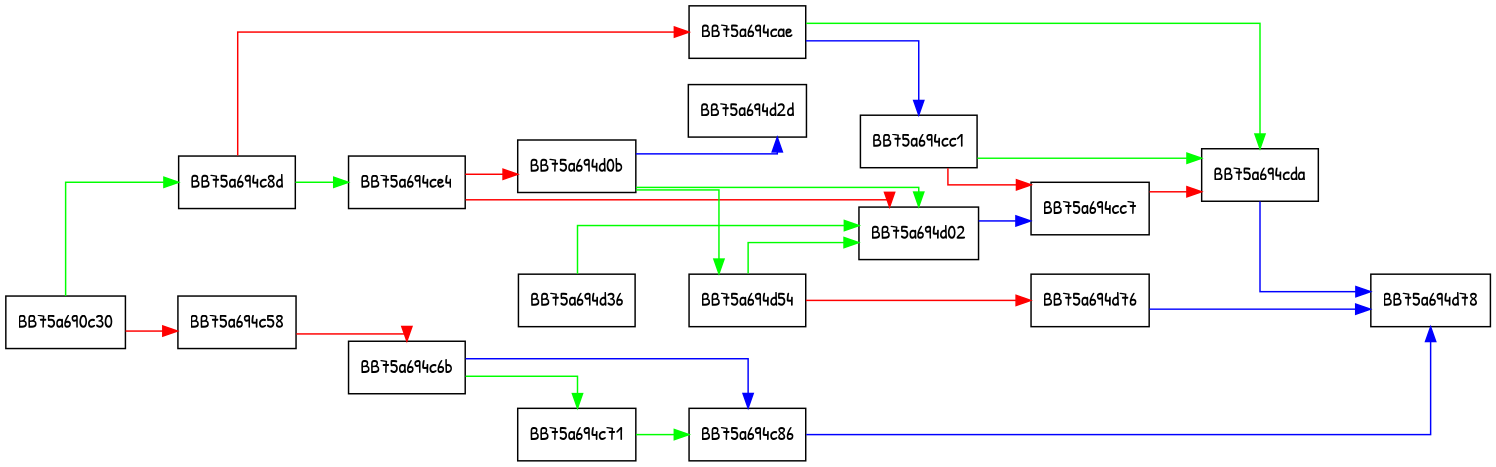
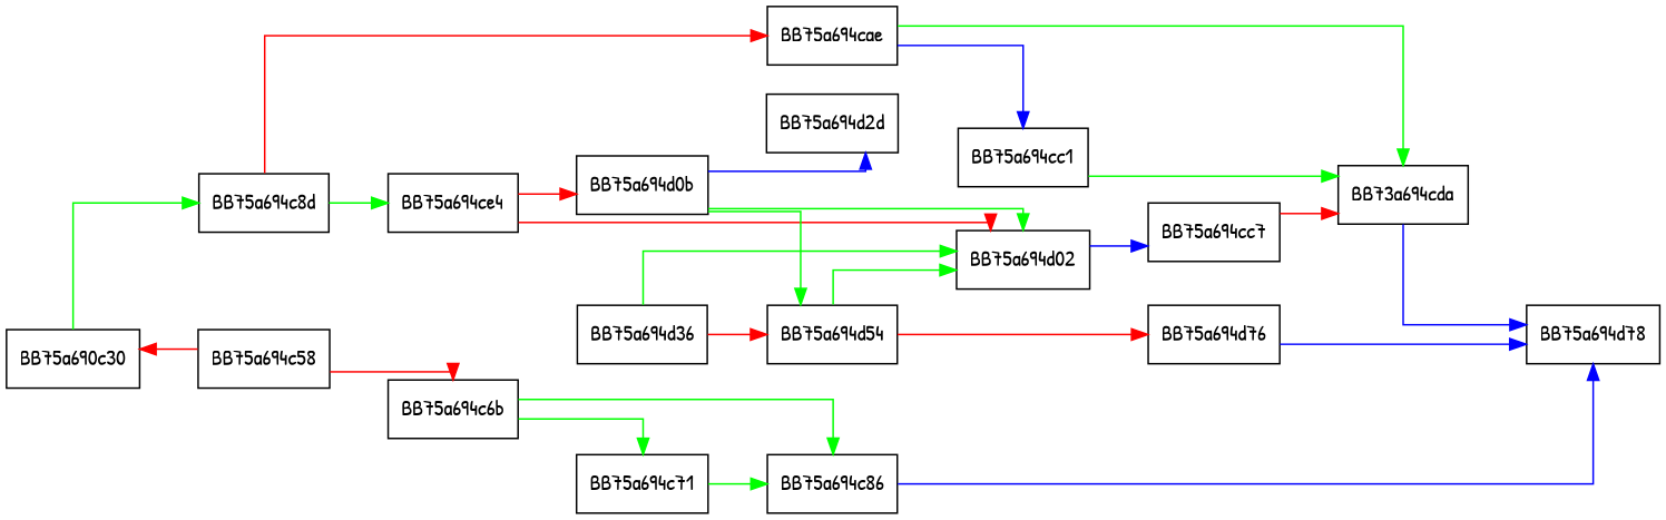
  digraph {
    fontname="Patrick Hand"
    rankdir=LR
    splines=ortho
    node [fontname="Patrick Hand" shape=box]
    edge [color=green fontname="Patrick Hand"]
    n1 [label=BB75a690c30]
    BB75a694c8d
    BB75a694c58
    BB75a694ce4
    BB75a694cae
    BB75a694c6b
    BB75a694d0b
    BB75a694d02
-   BB75a694cda
+   BB75a694cda [label=BB73a694cda]
    BB75a694cc1
    BB75a694c86
    BB75a694d78
    BB75a694c71
    BB75a694d2d
    BB75a694d54
    BB75a694cc7
    BB75a694d76
    BB75a694d36
    n1 -> BB75a694c8d
-   n1 -> BB75a694c58 [color=red]
+   BB75a694c58 -> n1 [color=red]
    BB75a694c8d -> BB75a694ce4
    BB75a694c8d -> BB75a694cae [color=red]
    BB75a694c58 -> BB75a694c6b [color=red]
    BB75a694ce4 -> BB75a694d0b [color=red]
    BB75a694ce4 -> BB75a694d02 [color=red]
    BB75a694cae -> BB75a694cda
    BB75a694cae -> BB75a694cc1 [color=blue]
-   BB75a694c6b -> BB75a694c86 [color=blue]
+   BB75a694c6b -> BB75a694c86
    BB75a694c6b -> BB75a694c71
    BB75a694d0b -> BB75a694d02
    BB75a694d0b -> BB75a694d2d [color=blue]
    BB75a694d0b -> BB75a694d54
    BB75a694d02 -> BB75a694cc7 [color=blue]
    BB75a694cda -> BB75a694d78 [color=blue]
    BB75a694cc1 -> BB75a694cda
-   BB75a694cc1 -> BB75a694cc7 [color=red]
    BB75a694c86 -> BB75a694d78 [color=blue]
    BB75a694c71 -> BB75a694c86
    BB75a694d54 -> BB75a694d02
    BB75a694d54 -> BB75a694d76 [color=red]
    BB75a694cc7 -> BB75a694cda [color=red]
    BB75a694d76 -> BB75a694d78 [color=blue]
    BB75a694d36 -> BB75a694d02
+   BB75a694d36 -> BB75a694d54 [color=red]
  }
